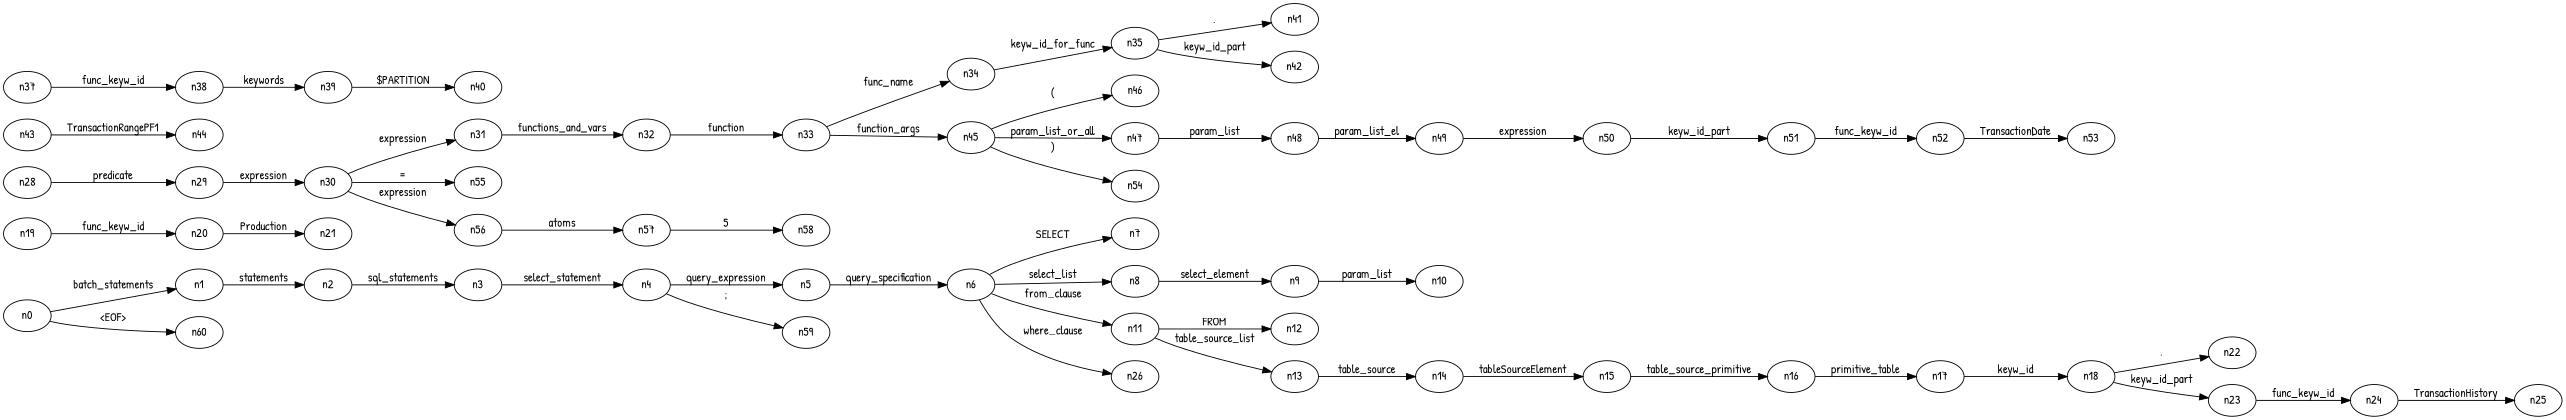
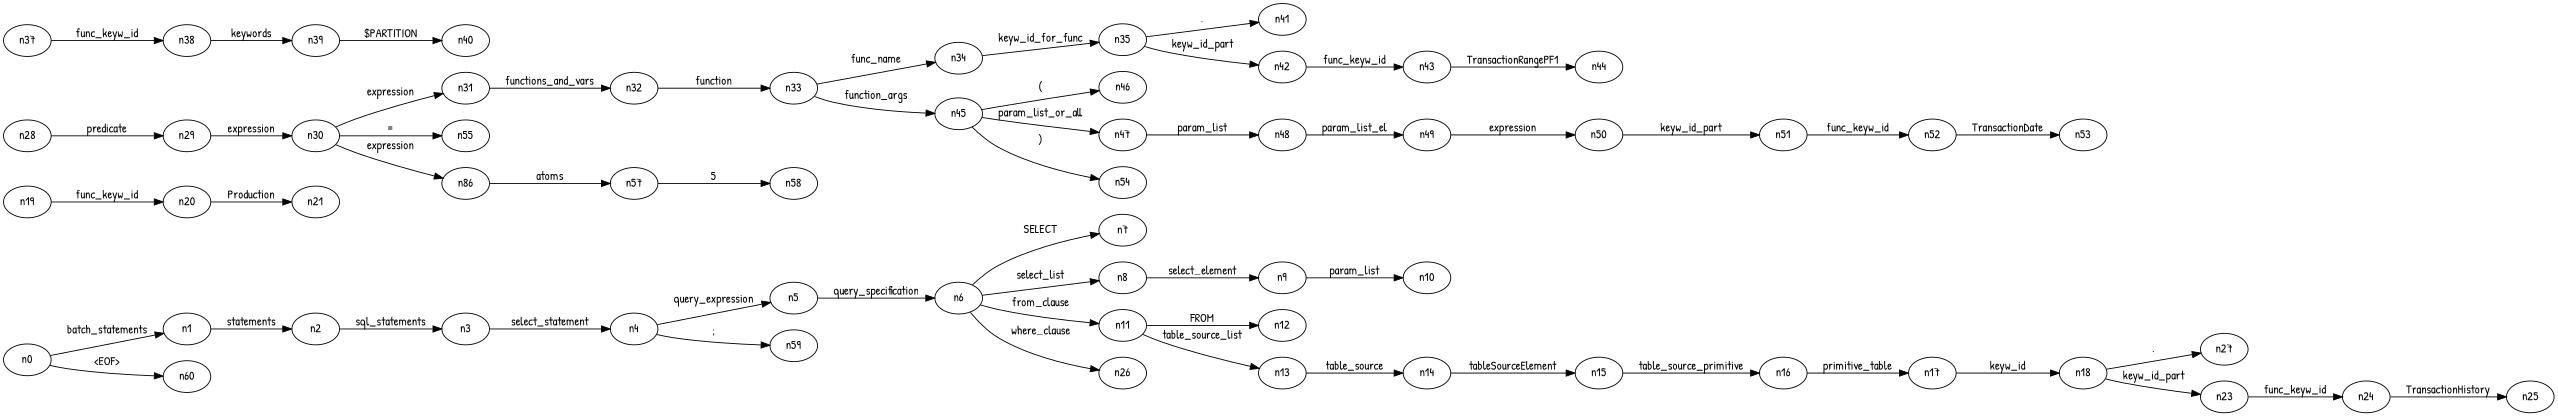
  digraph {
    fontname="Patrick Hand"
    rankdir=LR
    node [fontname="Patrick Hand"]
    edge [fontname="Patrick Hand"]
    n0
    n1
    n60
    n2
    n3
    n4
    n5
    n59
    n6
    n7
    n8
    n11
    n26
    n9
    n12
    n13
    n10
    n14
    n15
    n16
    n17
    n18
-   n22
+   n22 [label=n27]
    n23
    n19
    n20
    n24
    n21
    n25
    n28
    n29
    n30
    n31
    n55
-   n56
+   n56 [label=n86]
    n32
    n57
    n33
    n34
    n45
    n35
    n46
    n47
    n54
    n41
    n42
    n43
    n37
    n38
    n39
    n40
    n44
    n48
    n49
    n50
    n51
    n52
    n53
    n58
    n0 -> n1 [label=batch_statements]
    n0 -> n60 [label="<EOF>"]
    n1 -> n2 [label=statements]
    n2 -> n3 [label=sql_statements]
    n3 -> n4 [label=select_statement]
    n4 -> n5 [label=query_expression]
    n4 -> n59 [label=";"]
    n5 -> n6 [label=query_specification]
    n6 -> n7 [label=SELECT]
    n6 -> n8 [label=select_list]
    n6 -> n11 [label=from_clause]
    n6 -> n26 [label=where_clause]
    n8 -> n9 [label=select_element]
    n11 -> n12 [label=FROM]
    n11 -> n13 [label=table_source_list]
    n9 -> n10 [label=param_list]
    n13 -> n14 [label=table_source]
    n14 -> n15 [label=tableSourceElement]
    n15 -> n16 [label=table_source_primitive]
    n16 -> n17 [label=primitive_table]
    n17 -> n18 [label=keyw_id]
    n18 -> n22 [label="."]
    n18 -> n23 [label=keyw_id_part]
    n23 -> n24 [label=func_keyw_id]
    n19 -> n20 [label=func_keyw_id]
    n20 -> n21 [label=Production]
    n24 -> n25 [label=TransactionHistory]
    n28 -> n29 [label=predicate]
    n29 -> n30 [label=expression]
    n30 -> n31 [label=expression]
    n30 -> n55 [label="="]
    n30 -> n56 [label=expression]
    n31 -> n32 [label=functions_and_vars]
    n56 -> n57 [label=atoms]
    n32 -> n33 [label=function]
    n57 -> n58 [label=5]
    n33 -> n34 [label=func_name]
    n33 -> n45 [label=function_args]
    n34 -> n35 [label=keyw_id_for_func]
    n45 -> n46 [label="("]
    n45 -> n47 [label=param_list_or_all]
    n45 -> n54 [label=")"]
    n35 -> n41 [label="."]
    n35 -> n42 [label=keyw_id_part]
    n47 -> n48 [label=param_list]
+   n42 -> n43 [label=func_keyw_id]
    n43 -> n44 [label=TransactionRangePF1]
    n37 -> n38 [label=func_keyw_id]
    n38 -> n39 [label=keywords]
    n39 -> n40 [label="$PARTITION"]
    n48 -> n49 [label=param_list_el]
    n49 -> n50 [label=expression]
    n50 -> n51 [label=keyw_id_part]
    n51 -> n52 [label=func_keyw_id]
    n52 -> n53 [label=TransactionDate]
  }
